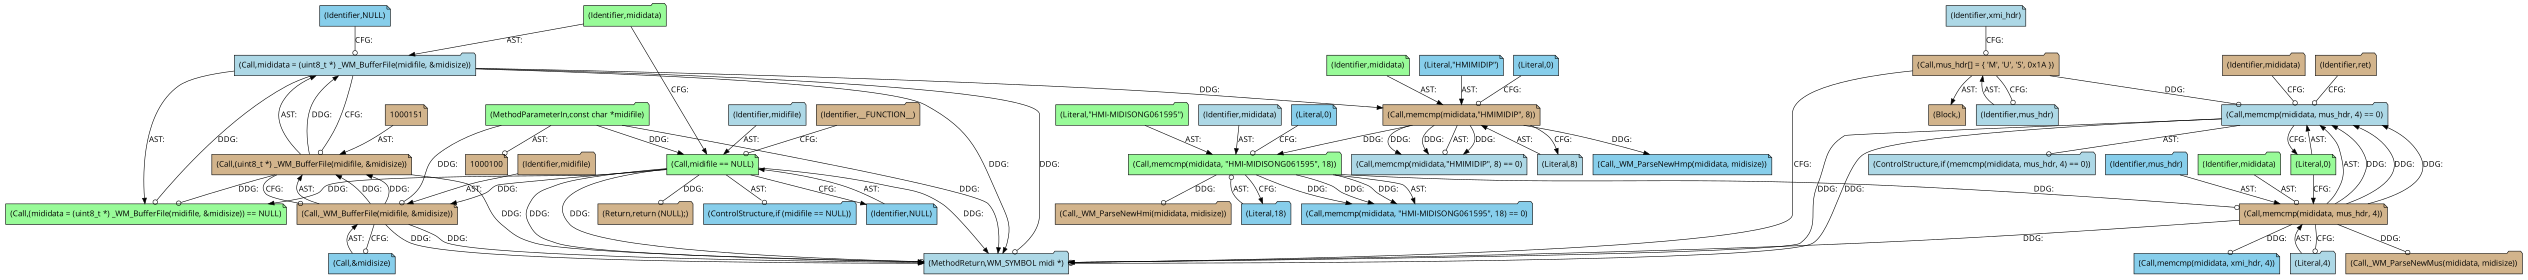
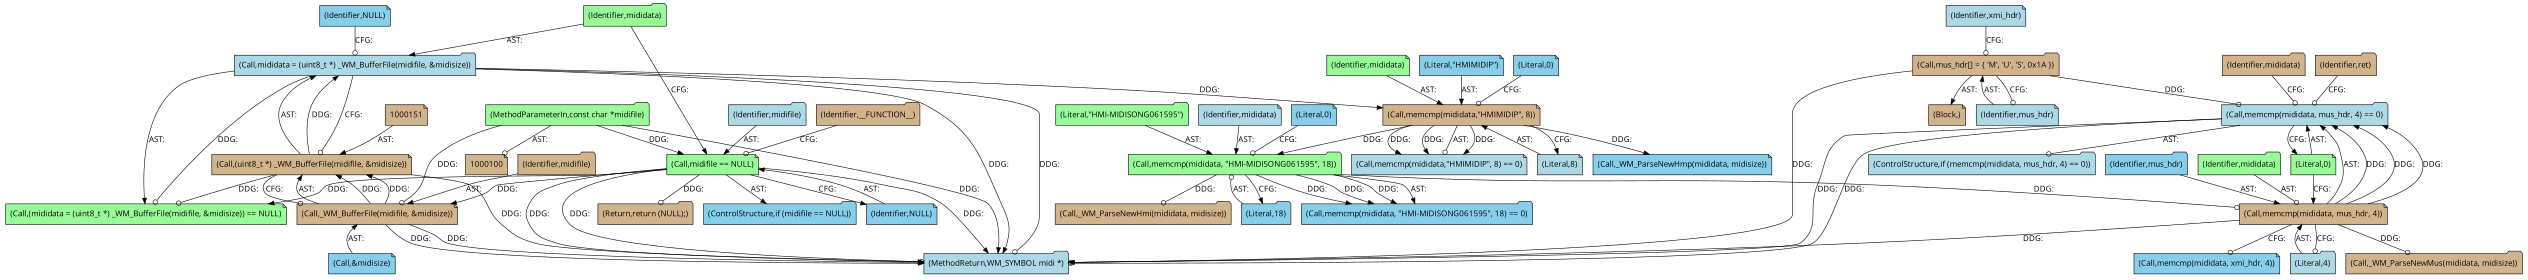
  digraph {
    fontname="Open Sans"
    node [fillcolor=tan fontname="Open Sans" shape=note style=filled]
    edge [arrowhead=normal fontname="Open Sans"]
    n1 [fillcolor=lightblue label="(Call,memcmp(mididata, mus_hdr, 4) == 0)" shape=folder]
    n2 [fillcolor=lightblue label="(ControlStructure,if (memcmp(mididata, mus_hdr, 4) == 0))" shape=folder]
    n3 [fillcolor=lightblue label="(MethodReturn,WM_SYMBOL midi *)" shape=folder]
    n4 [fillcolor=palegreen label="(Literal,0)"]
    n5 [label="(Call,memcmp(mididata, mus_hdr, 4))"]
    n6 [fillcolor=lightblue label="(Literal,4)" shape=folder]
    n7 [label="(Call,_WM_ParseNewMus(mididata, midisize))" shape=folder]
    n8 [fillcolor=skyblue label="(Call,memcmp(mididata, xmi_hdr, 4))"]
    n9 [fillcolor=palegreen label="(Call,memcmp(mididata, \"HMI-MIDISONG061595\", 18))" shape=folder]
    n10 [label="(Call,_WM_ParseNewHmi(mididata, midisize))" shape=folder]
    n11 [fillcolor=skyblue label="(Literal,18)" shape=folder]
    n12 [fillcolor=skyblue label="(Call,memcmp(mididata, \"HMI-MIDISONG061595\", 18) == 0)" shape=folder]
    n13 [label="(Call,memcmp(mididata,\"HMIMIDIP\", 8))"]
    n14 [fillcolor=lightblue label="(Literal,8)"]
    n15 [fillcolor=skyblue label="(Call,_WM_ParseNewHmp(mididata, midisize))"]
    n16 [fillcolor=lightblue label="(Call,memcmp(mididata,\"HMIMIDIP\", 8) == 0)"]
    n17 [fillcolor=lightblue label="(Call,mididata = (uint8_t *) _WM_BufferFile(midifile, &midisize))" shape=folder]
    n18 [label="(Call,(uint8_t *) _WM_BufferFile(midifile, &midisize))"]
    n19 [fillcolor=palegreen label="(Call,(mididata = (uint8_t *) _WM_BufferFile(midifile, &midisize)) == NULL)"]
    n20 [label="(Call,_WM_BufferFile(midifile, &midisize))"]
    n21 [fillcolor=skyblue label="(Call,&midisize)"]
    n22 [fillcolor=palegreen label="(Call,midifile == NULL)"]
    n23 [fillcolor=skyblue label="(Identifier,NULL)"]
    n24 [label="(Return,return (NULL);)" shape=folder]
    n25 [fillcolor=skyblue label="(ControlStructure,if (midifile == NULL))" shape=folder]
    n26 [fillcolor=palegreen label="(MethodParameterIn,const char *midifile)" shape=folder]
    1000100
    n28 [label="(Call,mus_hdr[] = { 'M', 'U', 'S', 0x1A })" shape=folder]
    n29 [fillcolor=lightblue label="(Identifier,mus_hdr)"]
    n30 [label="(Block,)"]
    n31 [fillcolor=palegreen label="(Identifier,mididata)" shape=folder]
    n32 [label="(Identifier,midifile)" shape=folder]
    n33 [fillcolor=skyblue label="(Literal,0)"]
    n34 [fillcolor=palegreen label="(Literal,\"HMI-MIDISONG061595\")" shape=folder]
    n35 [fillcolor=skyblue label="(Identifier,NULL)"]
    n36 [fillcolor=palegreen label="(Identifier,mididata)"]
    n37 [fillcolor=skyblue label="(Literal,\"HMIMIDIP\")"]
    n38 [fillcolor=skyblue label="(Literal,0)"]
    n39 [label="(Identifier,mididata)" shape=folder]
    n40 [label="(Identifier,ret)" shape=folder]
    n41 [fillcolor=skyblue label="(Identifier,mus_hdr)" shape=folder]
    n42 [fillcolor=lightblue label="(Identifier,mididata)"]
    n43 [fillcolor=lightblue label="(Identifier,midifile)" shape=folder]
    n44 [fillcolor=palegreen label="(Identifier,mididata)" shape=folder]
    n45 [fillcolor=lightblue label="(Identifier,xmi_hdr)"]
    n46 [label="(Identifier,__FUNCTION__)" shape=folder]
    1000151
    n1 -> n2 [arrowhead=odot label="AST: "]
    n1 -> n3 [label="DDG: "]
    n1 -> n3 [arrowhead=odot label="DDG: "]
    n1 -> n4 [label="CFG: "]
    n4 -> n1 [label="AST: "]
    n4 -> n5 [label="CFG: "]
    n5 -> n1 [label="AST: "]
    n5 -> n1 [label="DDG: "]
    n5 -> n1 [label="DDG: "]
    n5 -> n1 [label="DDG: "]
    n5 -> n3 [label="DDG: "]
    n5 -> n6 [arrowhead=odot label="CFG: "]
    n5 -> n7 [arrowhead=odot label="DDG: "]
-   n5 -> n8 [arrowhead=odot label="DDG: "]
+   n5 -> n8 [arrowhead=odot label="CFG: "]
    n6 -> n5 [label="AST: "]
    n9 -> n5 [arrowhead=odot label="DDG: "]
    n9 -> n10 [arrowhead=odot label="DDG: "]
    n9 -> n11 [label="CFG: "]
    n9 -> n12 [label="AST: "]
    n9 -> n12 [label="DDG: "]
    n9 -> n12 [label="DDG: "]
    n9 -> n12 [label="DDG: "]
    n11 -> n9 [arrowhead=odot label="AST: "]
    n13 -> n9 [label="DDG: "]
    n13 -> n14 [label="CFG: "]
    n13 -> n15 [label="DDG: "]
    n13 -> n16 [arrowhead=odot label="AST: "]
    n13 -> n16 [label="DDG: "]
    n13 -> n16 [label="DDG: "]
    n13 -> n16 [label="DDG: "]
    n14 -> n13 [label="AST: "]
    n17 -> n3 [label="DDG: "]
    n17 -> n3 [arrowhead=odot label="DDG: "]
    n17 -> n13 [label="DDG: "]
    n17 -> n18 [arrowhead=odot label="CFG: "]
    n17 -> n19 [label="AST: "]
    n17 -> n19 [arrowhead=odot label="DDG: "]
    n18 -> n3 [label="DDG: "]
    n18 -> n17 [label="AST: "]
    n18 -> n17 [label="DDG: "]
    n18 -> n19 [arrowhead=odot label="DDG: "]
    n18 -> n20 [arrowhead=odot label="CFG: "]
    n20 -> n3 [label="DDG: "]
    n20 -> n3 [label="DDG: "]
    n20 -> n18 [label="AST: "]
    n20 -> n18 [label="DDG: "]
    n20 -> n18 [label="DDG: "]
-   n20 -> n21 [arrowhead=odot label="CFG: "]
    n21 -> n20 [label="AST: "]
    n22 -> n3 [label="DDG: "]
    n22 -> n3 [arrowhead=odot label="DDG: "]
    n22 -> n3 [label="DDG: "]
    n22 -> n19 [label="DDG: "]
    n22 -> n20 [label="DDG: "]
    n22 -> n23 [label="CFG: "]
    n22 -> n24 [arrowhead=odot label="DDG: "]
-   n22 -> n25 [arrowhead=odot label="AST: "]
+   n22 -> n25 [label="AST: "]
    n23 -> n22 [label="AST: "]
    n26 -> n3 [label="DDG: "]
    n26 -> n20 [arrowhead=odot label="DDG: "]
    n26 -> n22 [label="DDG: "]
    n26 -> 1000100 [arrowhead=odot label="AST: "]
    n28 -> n1 [arrowhead=odot label="DDG: "]
-   n28 -> n3 [arrowhead=odot label="CFG: "]
+   n28 -> n3 [arrowhead=odot label="DDG: "]
    n28 -> n29 [arrowhead=odot label="CFG: "]
    n28 -> n30 [label="AST: "]
    n29 -> n28 [label="AST: "]
    n31 -> n17 [label="AST: "]
    n31 -> n22 [label="CFG: "]
    n32 -> n20 [label="AST: "]
    n33 -> n9 [arrowhead=odot label="CFG: "]
    n34 -> n9 [label="AST: "]
    n35 -> n17 [arrowhead=odot label="CFG: "]
    n36 -> n13 [label="AST: "]
    n37 -> n13 [label="AST: "]
    n38 -> n13 [arrowhead=odot label="CFG: "]
    n39 -> n1 [arrowhead=odot label="CFG: "]
    n40 -> n1 [arrowhead=odot label="CFG: "]
    n41 -> n5 [label="AST: "]
    n42 -> n9 [label="AST: "]
    n43 -> n22 [label="AST: "]
    n44 -> n5 [arrowhead=odot label="AST: "]
    n45 -> n28 [arrowhead=odot label="CFG: "]
    n46 -> n22 [arrowhead=odot label="CFG: "]
    1000151 -> n18 [label="AST: "]
  }
